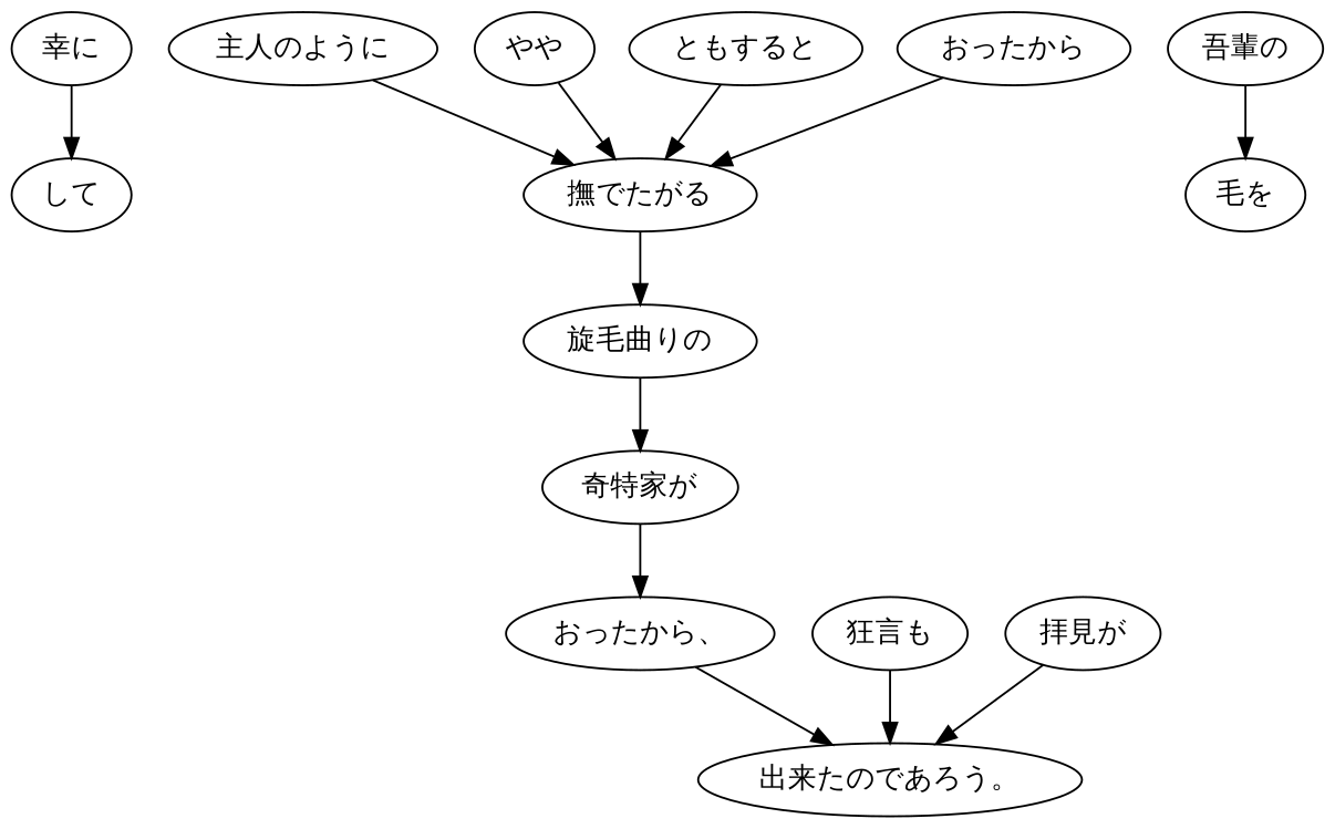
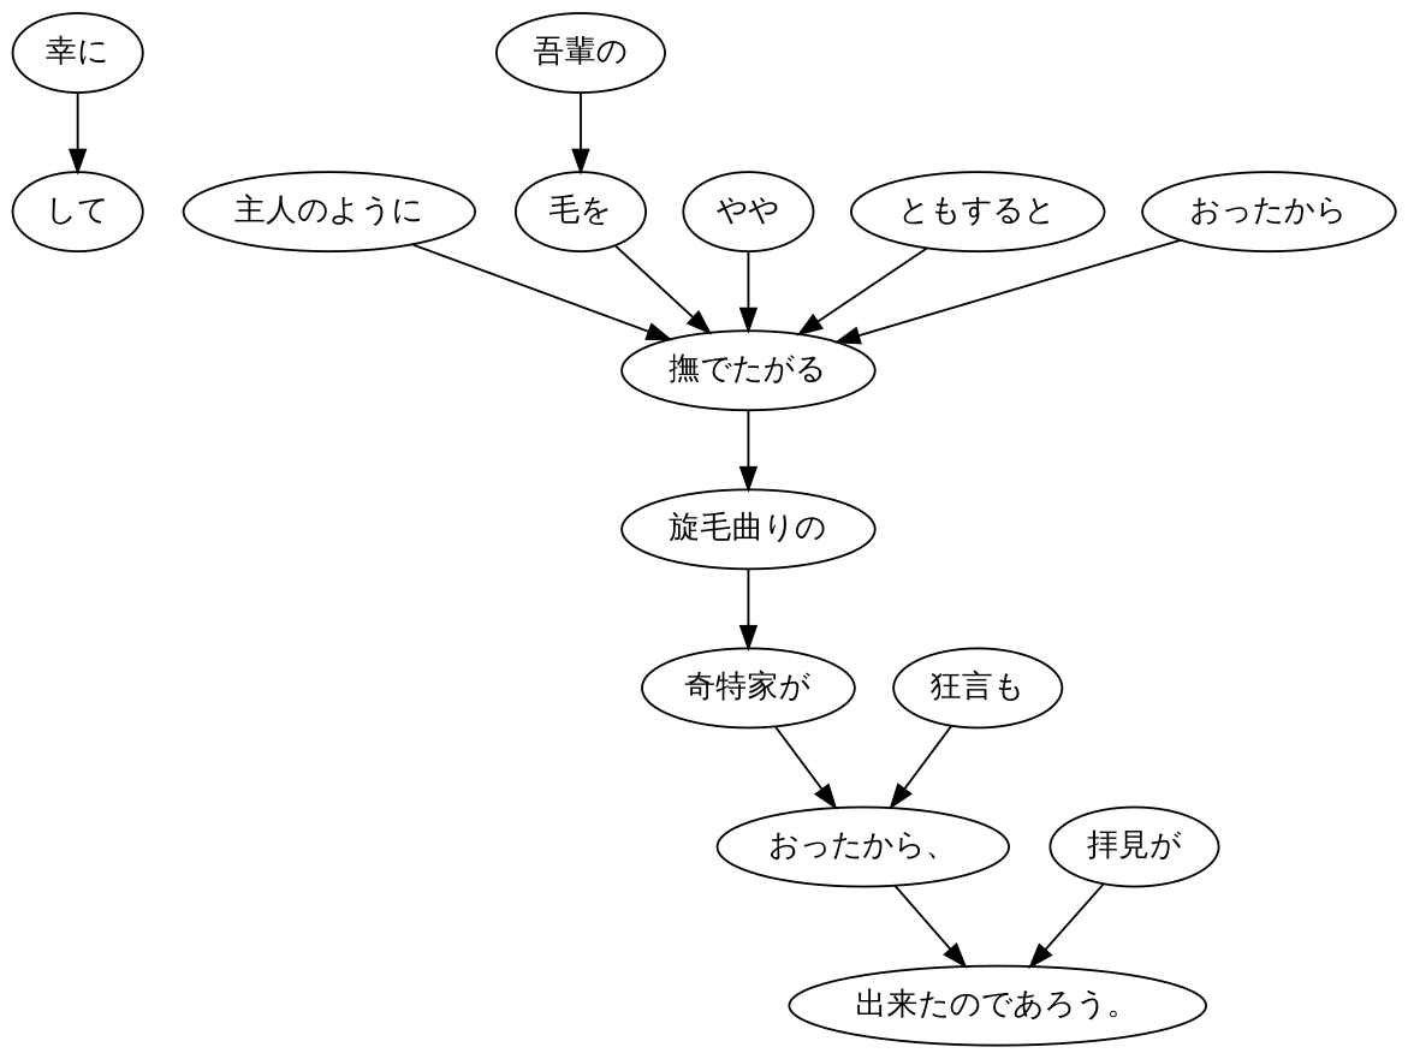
  digraph {
    n1 [label="幸に"]
    n2 [label="して"]
    n3 [label="主人のように"]
    n4 [label="撫でたがる"]
    n5 [label="旋毛曲りの"]
    n6 [label="吾輩の"]
    n7 [label="毛を"]
    n8 [label="やや"]
    n9 [label="ともすると"]
    n10 [label="おったから"]
    n11 [label="奇特家が"]
    n12 [label="おったから、"]
    n13 [label="出来たのであろう。"]
    n14 [label="狂言も"]
    n15 [label="拝見が"]
    n1 -> n2
    n3 -> n4
    n4 -> n5
    n5 -> n11
    n6 -> n7
+   n7 -> n4
    n8 -> n4
    n9 -> n4
    n10 -> n4
    n11 -> n12
    n12 -> n13
-   n14 -> n13
+   n14 -> n12
    n15 -> n13
  }
